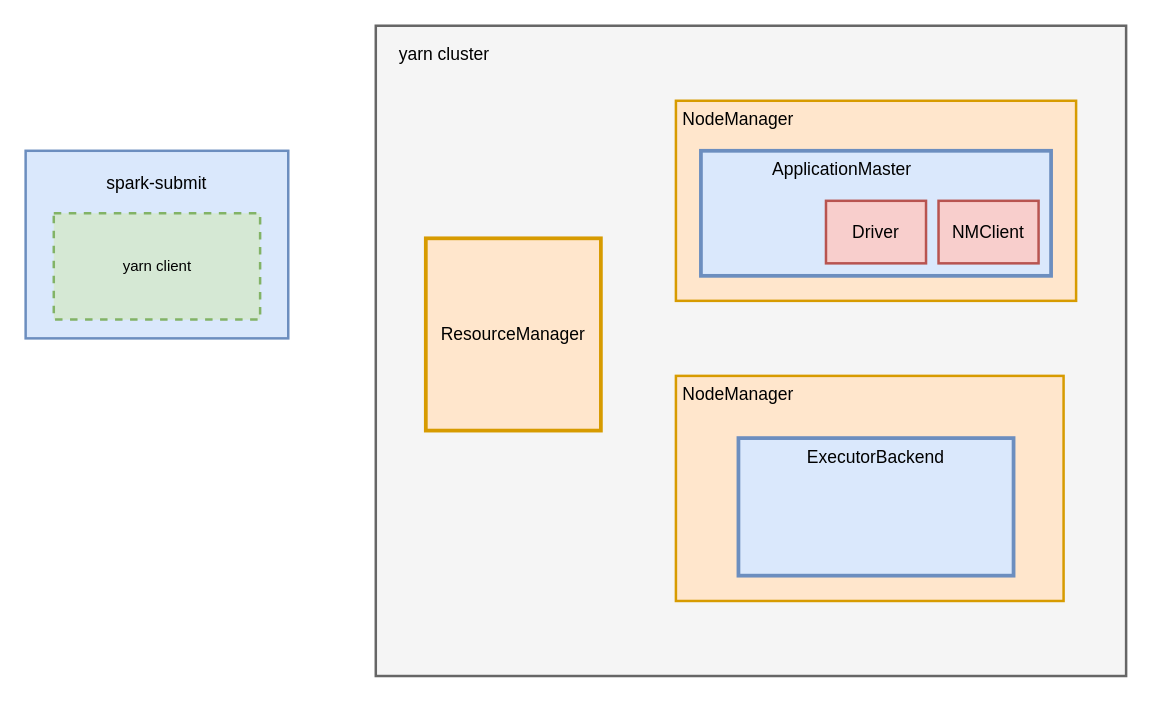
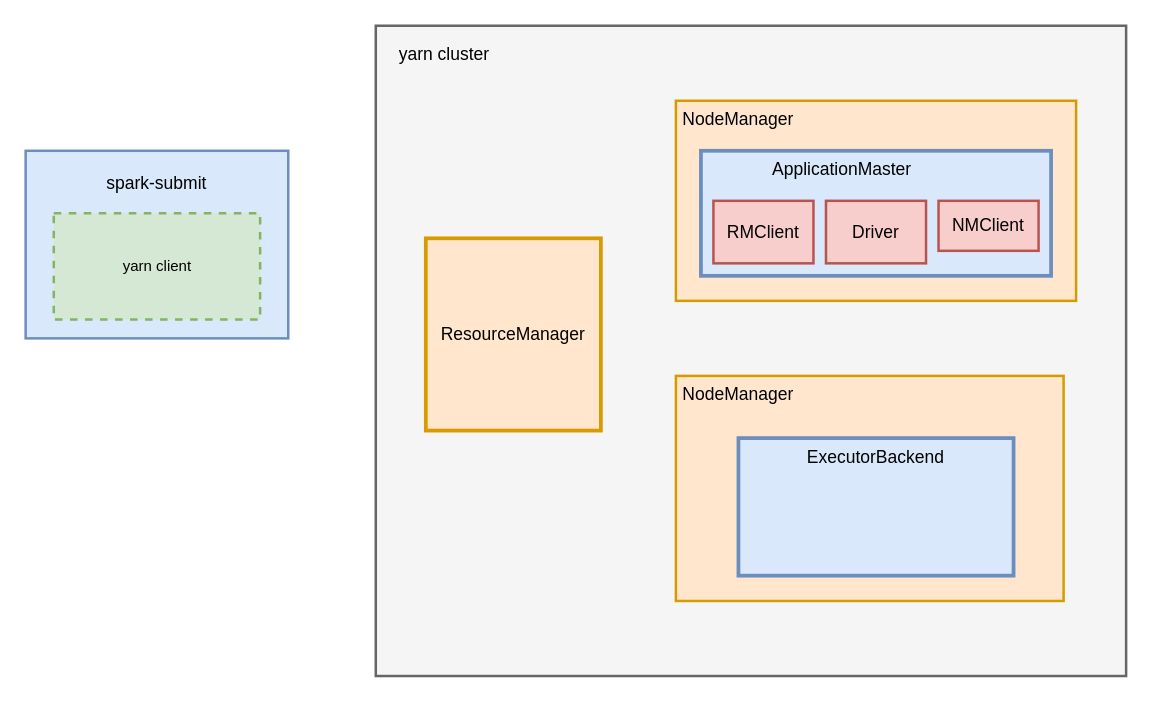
  <mxCell id="0" />
  <mxCell id="1" parent="0" />
  <mxCell id="2" value="" style="rounded=0;whiteSpace=wrap;html=1;fillColor=#dae8fc;strokeColor=#6c8ebf;strokeWidth=2;" vertex="1" parent="1"><mxGeometry x="20" y="120" width="210" height="150" as="geometry" /></mxCell>
  <mxCell id="3" value="&lt;font style=&quot;font-size: 14px;&quot;&gt;spark-submit&lt;/font&gt;" style="text;html=1;strokeColor=none;fillColor=none;align=center;verticalAlign=middle;whiteSpace=wrap;rounded=0;strokeWidth=2;" vertex="1" parent="1"><mxGeometry x="80" y="136" width="90" height="20" as="geometry" /></mxCell>
  <mxCell id="4" value="yarn client" style="rounded=0;whiteSpace=wrap;html=1;strokeWidth=2;fillColor=#d5e8d4;strokeColor=#82b366;dashed=1;" vertex="1" parent="1"><mxGeometry x="42.5" y="170" width="165" height="85" as="geometry" /></mxCell>
  <mxCell id="5" value="" style="rounded=0;whiteSpace=wrap;html=1;strokeWidth=2;fillColor=#f5f5f5;fontColor=#333333;strokeColor=#666666;" vertex="1" parent="1"><mxGeometry x="300" y="20" width="600" height="520" as="geometry" /></mxCell>
  <mxCell id="6" value="&lt;font style=&quot;font-size: 14px;&quot;&gt;yarn cluster&lt;/font&gt;" style="text;html=1;strokeColor=none;fillColor=none;align=center;verticalAlign=middle;whiteSpace=wrap;rounded=0;strokeWidth=2;" vertex="1" parent="1"><mxGeometry x="310" y="28" width="90" height="30" as="geometry" /></mxCell>
  <mxCell id="7" value="" style="rounded=0;whiteSpace=wrap;html=1;strokeWidth=2;fontSize=14;fillColor=#ffe6cc;strokeColor=#d79b00;" vertex="1" parent="1"><mxGeometry x="540" y="80" width="320" height="160" as="geometry" /></mxCell>
  <mxCell id="8" value="" style="rounded=0;whiteSpace=wrap;html=1;strokeWidth=2;fontSize=14;fillColor=#ffe6cc;strokeColor=#d79b00;" vertex="1" parent="1"><mxGeometry x="540" y="300" width="310" height="180" as="geometry" /></mxCell>
  <mxCell id="9" value="ResourceManager" style="rounded=0;whiteSpace=wrap;html=1;strokeWidth=3;fontSize=14;fillColor=#ffe6cc;strokeColor=#d79b00;" vertex="1" parent="1"><mxGeometry x="340" y="190" width="140" height="153.75" as="geometry" /></mxCell>
  <mxCell id="10" value="NodeManager" style="text;html=1;strokeColor=none;fillColor=none;align=center;verticalAlign=middle;whiteSpace=wrap;rounded=0;strokeWidth=3;fontSize=14;" vertex="1" parent="1"><mxGeometry x="560" y="80" width="60" height="30" as="geometry" /></mxCell>
  <mxCell id="11" value="NodeManager" style="text;html=1;strokeColor=none;fillColor=none;align=center;verticalAlign=middle;whiteSpace=wrap;rounded=0;strokeWidth=3;fontSize=14;" vertex="1" parent="1"><mxGeometry x="560" y="300" width="60" height="30" as="geometry" /></mxCell>
  <mxCell id="12" value="" style="rounded=0;whiteSpace=wrap;html=1;strokeWidth=3;fontSize=14;fillColor=#dae8fc;strokeColor=#6c8ebf;" vertex="1" parent="1"><mxGeometry x="560" y="120" width="280" height="100" as="geometry" /></mxCell>
  <mxCell id="13" value="" style="rounded=0;whiteSpace=wrap;html=1;strokeWidth=3;fontSize=14;fillColor=#dae8fc;strokeColor=#6c8ebf;" vertex="1" parent="1"><mxGeometry x="590" y="349.75" width="220" height="110" as="geometry" /></mxCell>
  <mxCell id="14" value="ApplicationMaster" style="text;html=1;strokeColor=none;fillColor=none;align=center;verticalAlign=middle;whiteSpace=wrap;rounded=0;strokeWidth=3;fontSize=14;" vertex="1" parent="1"><mxGeometry x="642.5" y="120" width="60" height="30" as="geometry" /></mxCell>
  <mxCell id="15" value="ExecutorBackend" style="text;html=1;strokeColor=none;fillColor=none;align=center;verticalAlign=middle;whiteSpace=wrap;rounded=0;strokeWidth=3;fontSize=14;" vertex="1" parent="1"><mxGeometry x="670" y="349.75" width="60" height="30" as="geometry" /></mxCell>
+ <mxCell id="16" value="RMClient" style="rounded=0;whiteSpace=wrap;html=1;strokeWidth=2;fontSize=14;fillColor=#f8cecc;strokeColor=#b85450;" vertex="1" parent="1"><mxGeometry x="570" y="160" width="80" height="50" as="geometry" /></mxCell>
  <mxCell id="17" value="Driver" style="rounded=0;whiteSpace=wrap;html=1;strokeWidth=2;fontSize=14;fillColor=#f8cecc;strokeColor=#b85450;" vertex="1" parent="1"><mxGeometry x="660" y="160" width="80" height="50" as="geometry" /></mxCell>
- <mxCell id="18" value="NMClient" style="rounded=0;whiteSpace=wrap;html=1;strokeWidth=2;fontSize=14;fillColor=#f8cecc;strokeColor=#b85450;" vertex="1" parent="1"><mxGeometry x="750" y="160" width="80" height="50" as="geometry" /></mxCell>
+ <mxCell id="18" value="NMClient" style="rounded=0;whiteSpace=wrap;html=1;strokeWidth=2;fontSize=14;fillColor=#f8cecc;strokeColor=#b85450;" vertex="1" parent="1"><mxGeometry x="750" y="160" width="80" height="40" as="geometry" /></mxCell>
